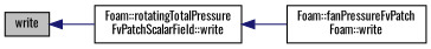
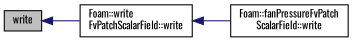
  digraph {
    fontname=Oswald
    rankdir=LR
    node [color=black fontname=Oswald fontsize=10 shape=record]
    edge [color=midnightblue dir=back fontname=Oswald fontsize=10 labelfontname=Helvetica labelfontsize=10 style=solid]
    n1 [fillcolor=grey75 fontcolor=black height=0.2 label=write style=filled width=0.4]
-   n2 [height=0.2 label="Foam::rotatingTotalPressure\lFvPatchScalarField::write" width=0.4]
-   n3 [height=0.2 label="Foam::fanPressureFvPatch\lFoam::write" width=0.4]
+   n2 [height=0.2 label="Foam::write\lFvPatchScalarField::write" width=0.4]
+   n3 [height=0.2 label="Foam::fanPressureFvPatch\lScalarField::write" width=0.4]
    n1 -> n2
    n2 -> n3
  }
